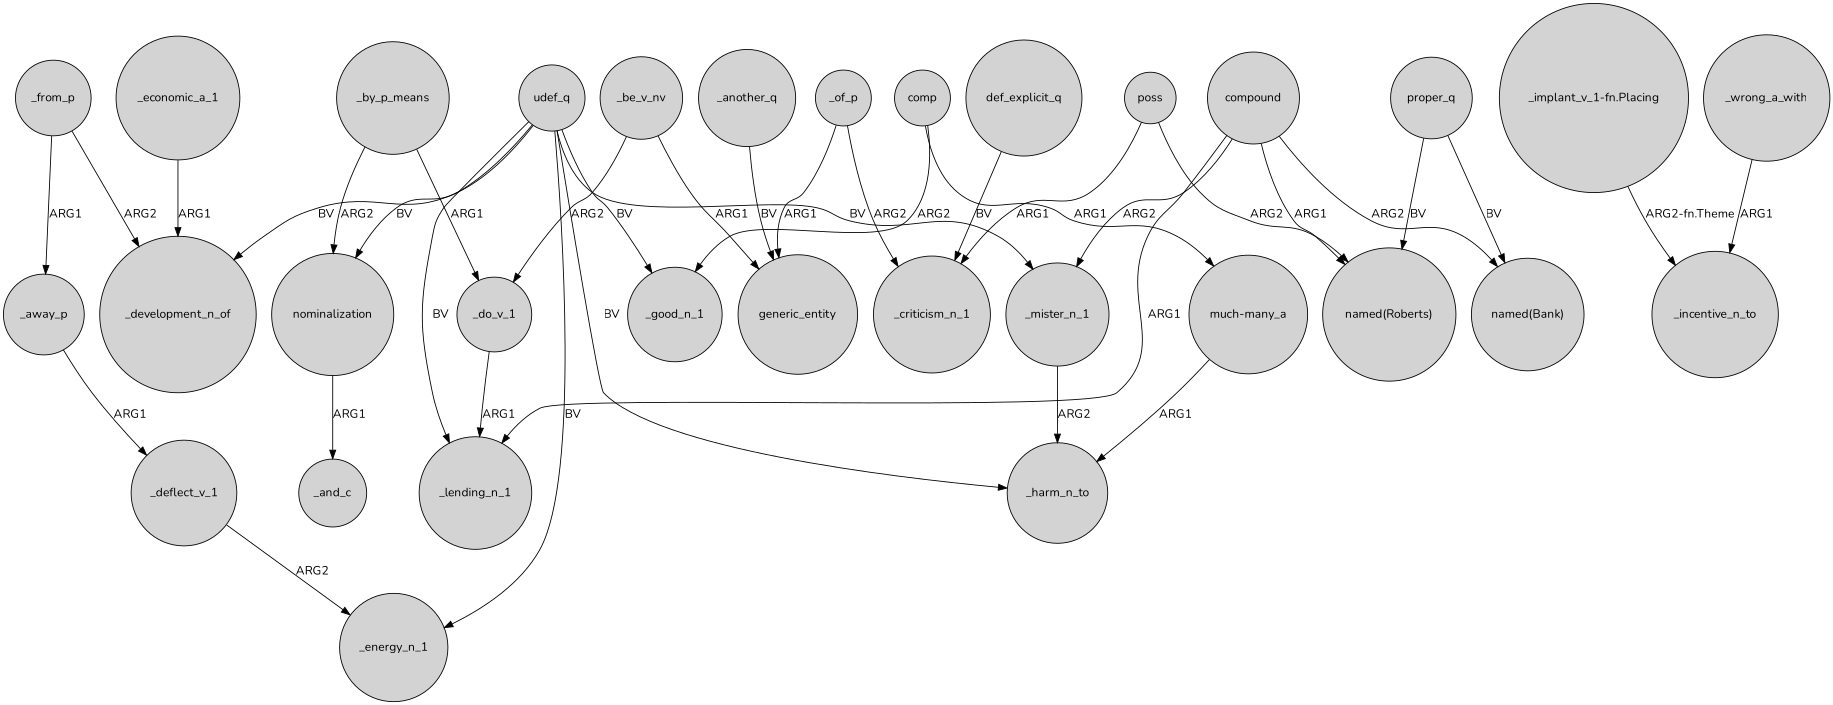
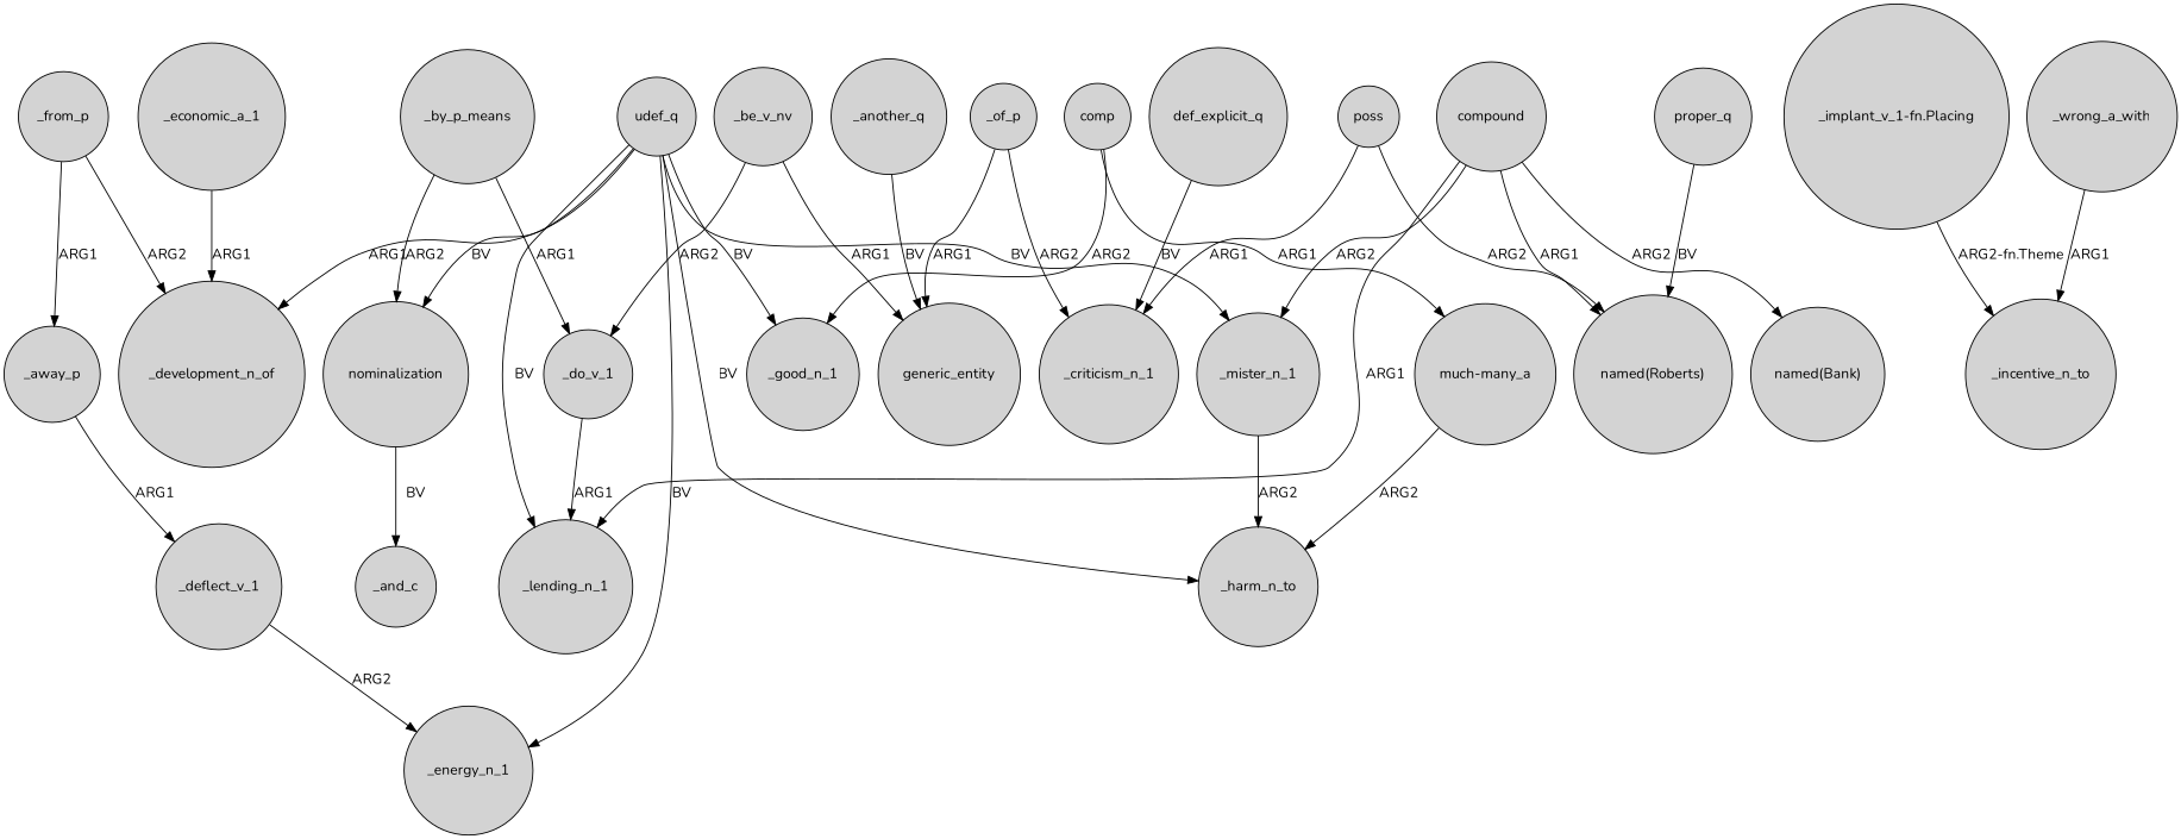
  digraph {
    fontname=Nunito
    node [fontname=Nunito shape=circle style=filled]
    edge [fontname=Nunito]
    udef_q
    _energy_n_1
    _lending_n_1
    nominalization
    _development_n_of
    _mister_n_1
    _harm_n_to
    _good_n_1
    _and_c
    poss
    "named(Roberts)"
    _criticism_n_1
    _by_p_means
    _do_v_1
    _from_p
    _away_p
    _deflect_v_1
    compound
    "named(Bank)"
    "_implant_v_1-fn.Placing"
    _incentive_n_to
    proper_q
    _wrong_a_with
    _another_q
    generic_entity
    def_explicit_q
    _economic_a_1
    comp
    "much-many_a"
    _be_v_nv
    _of_p
    udef_q -> _energy_n_1 [label=BV]
    udef_q -> _lending_n_1 [label=BV]
    udef_q -> nominalization [label=BV]
-   udef_q -> _development_n_of [label=BV]
+   udef_q -> _development_n_of [label=ARG1]
    udef_q -> _mister_n_1 [label=BV]
    udef_q -> _harm_n_to [label=BV]
    udef_q -> _good_n_1 [label=BV]
-   nominalization -> _and_c [label=ARG1]
+   nominalization -> _and_c [label=BV]
    _mister_n_1 -> _harm_n_to [label=ARG2]
    poss -> "named(Roberts)" [label=ARG2]
    poss -> _criticism_n_1 [label=ARG1]
    _by_p_means -> nominalization [label=ARG2]
    _by_p_means -> _do_v_1 [label=ARG1]
    _do_v_1 -> _lending_n_1 [label=ARG1]
    _from_p -> _development_n_of [label=ARG2]
    _from_p -> _away_p [label=ARG1]
    _away_p -> _deflect_v_1 [label=ARG1]
    _deflect_v_1 -> _energy_n_1 [label=ARG2]
    compound -> _lending_n_1 [label=ARG1]
    compound -> _mister_n_1 [label=ARG2]
    compound -> "named(Roberts)" [label=ARG1]
    compound -> "named(Bank)" [label=ARG2]
    "_implant_v_1-fn.Placing" -> _incentive_n_to [label="ARG2-fn.Theme"]
    proper_q -> "named(Roberts)" [label=BV]
-   proper_q -> "named(Bank)" [label=BV]
    _wrong_a_with -> _incentive_n_to [label=ARG1]
    _another_q -> generic_entity [label=BV]
    def_explicit_q -> _criticism_n_1 [label=BV]
    _economic_a_1 -> _development_n_of [label=ARG1]
    comp -> _good_n_1 [label=ARG2]
    comp -> "much-many_a" [label=ARG1]
-   "much-many_a" -> _harm_n_to [label=ARG1]
+   "much-many_a" -> _harm_n_to [label=ARG2]
    _be_v_nv -> _do_v_1 [label=ARG2]
    _be_v_nv -> generic_entity [label=ARG1]
    _of_p -> _criticism_n_1 [label=ARG2]
    _of_p -> generic_entity [label=ARG1]
  }
